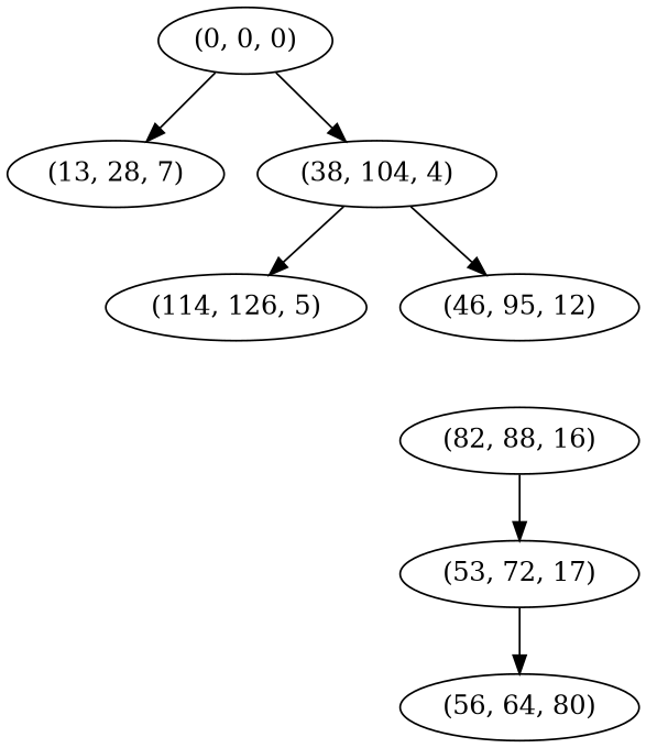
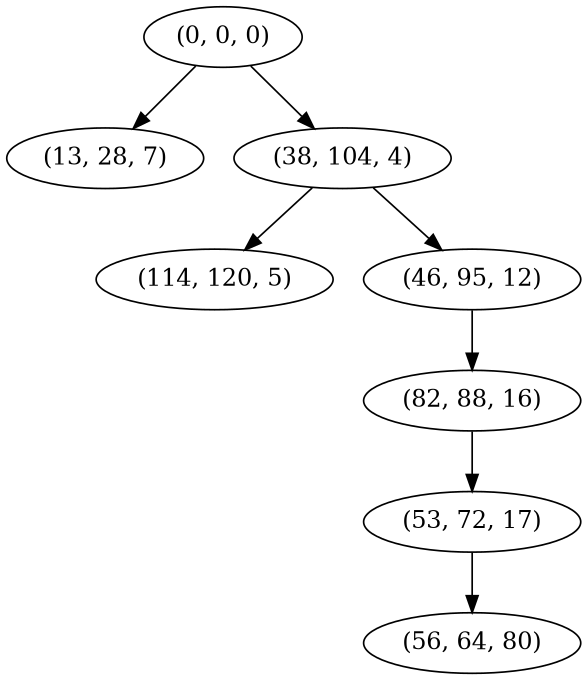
  digraph {
    "(0, 0, 0)"
    "(13, 28, 7)"
    "(38, 104, 4)"
-   "(114, 120, 5)" [label="(114, 126, 5)"]
+   "(114, 120, 5)"
    "(46, 95, 12)"
    "(82, 88, 16)"
    n7 [label="(56, 64, 80)"]
    "(53, 72, 17)"
    "(0, 0, 0)" -> "(13, 28, 7)"
    "(0, 0, 0)" -> "(38, 104, 4)"
    "(38, 104, 4)" -> "(114, 120, 5)"
    "(38, 104, 4)" -> "(46, 95, 12)"
+   "(46, 95, 12)" -> "(82, 88, 16)"
    "(82, 88, 16)" -> "(53, 72, 17)"
    "(53, 72, 17)" -> n7
  }
